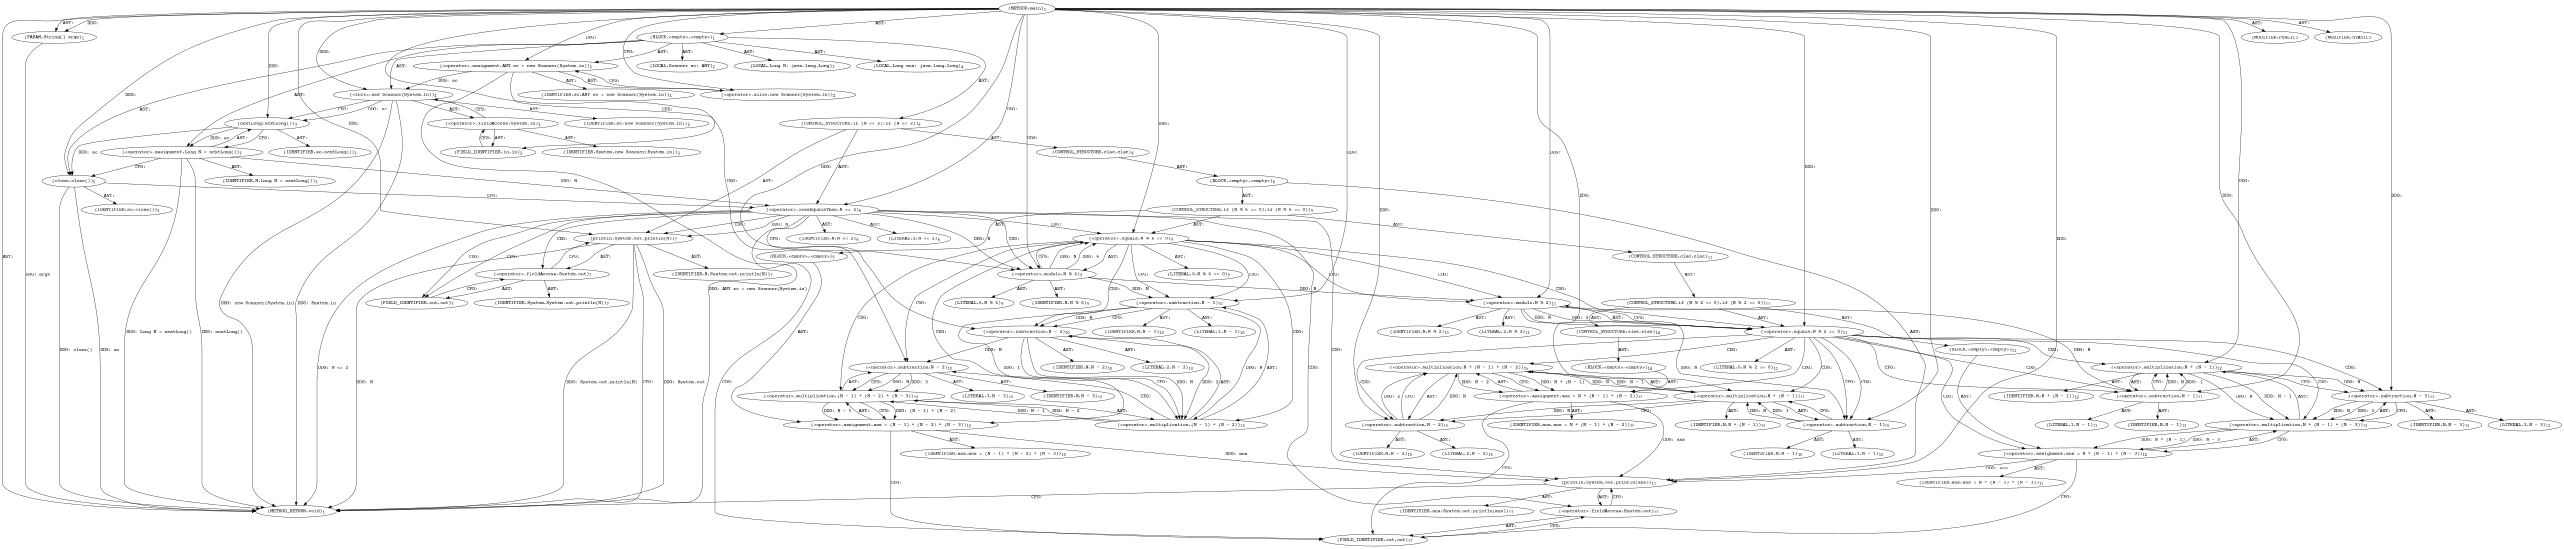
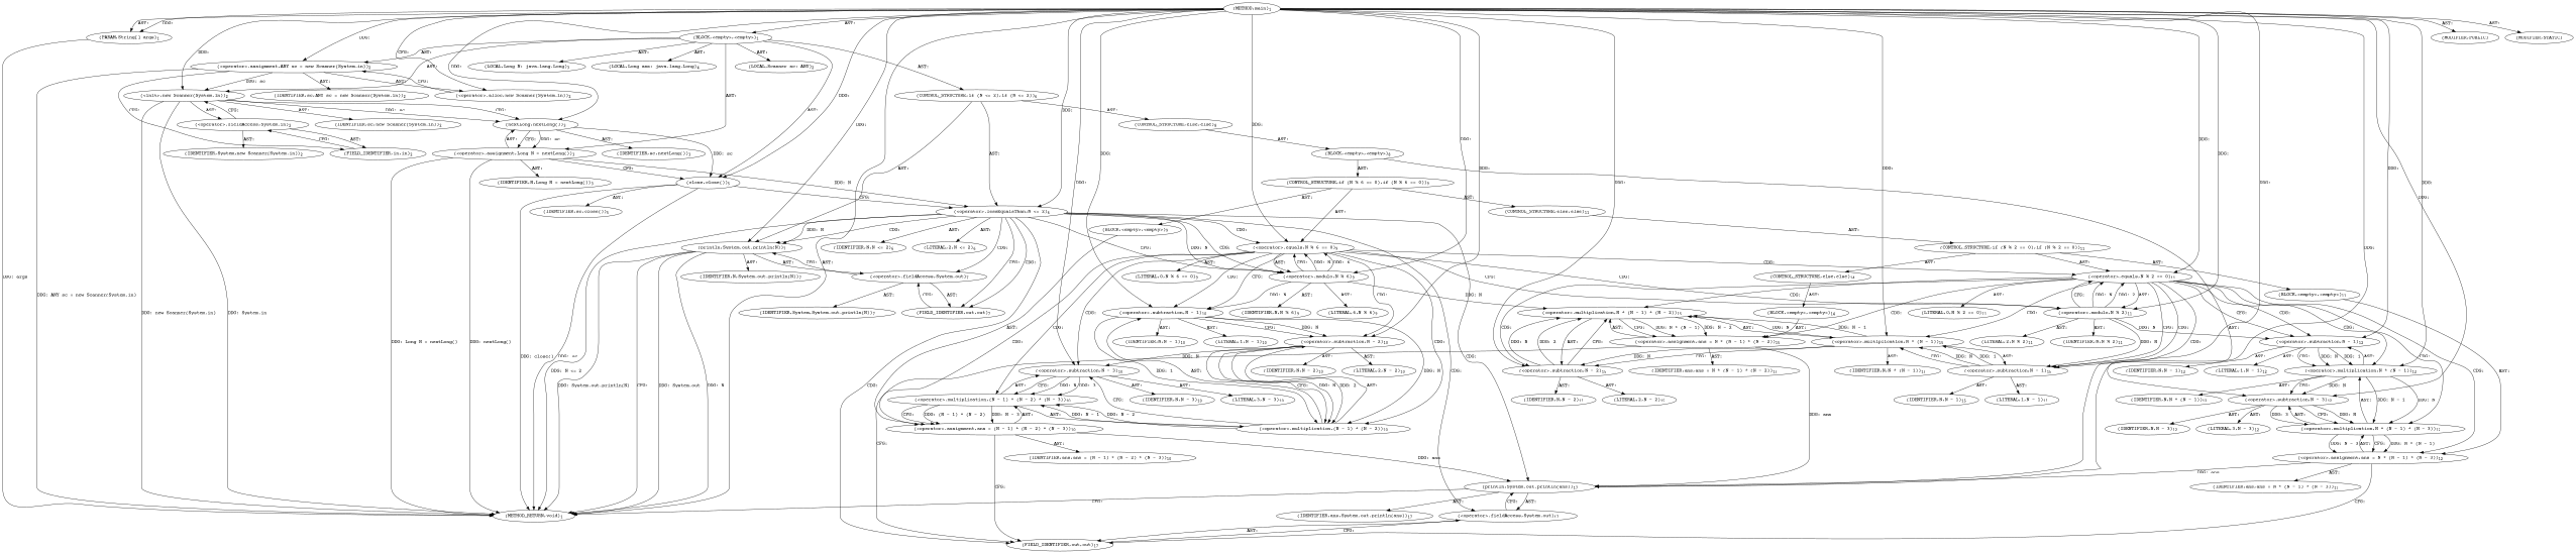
  digraph {
    fontname="Courier Prime"
    node [fontname="Courier Prime"]
    edge [fontname="Courier Prime"]
    n1 [label=<(METHOD,main)<SUB>1</SUB>>]
    n2 [label=<(PARAM,String[] args)<SUB>1</SUB>>]
    n3 [label=<(BLOCK,&lt;empty&gt;,&lt;empty&gt;)<SUB>1</SUB>>]
    n4 [label=<(&lt;operator&gt;.assignment,ANY sc = new Scanner(System.in))<SUB>2</SUB>>]
    n5 [label=<(&lt;operator&gt;.alloc,new Scanner(System.in))<SUB>2</SUB>>]
    n6 [label=<(&lt;init&gt;,new Scanner(System.in))<SUB>2</SUB>>]
    n7 [label=<(nextLong,nextLong())<SUB>3</SUB>>]
    n8 [label=<(close,close())<SUB>5</SUB>>]
    n9 [label=<(&lt;operator&gt;.lessEqualsThan,N &lt;= 2)<SUB>6</SUB>>]
    n10 [label=<(println,System.out.println(N))<SUB>7</SUB>>]
    n11 [label=<(&lt;operator&gt;.equals,N % 6 == 0)<SUB>9</SUB>>]
    n12 [label=<(&lt;operator&gt;.modulo,N % 6)<SUB>9</SUB>>]
    n13 [label=<(&lt;operator&gt;.subtraction,N - 1)<SUB>10</SUB>>]
    n14 [label=<(&lt;operator&gt;.subtraction,N - 2)<SUB>10</SUB>>]
    n15 [label=<(&lt;operator&gt;.subtraction,N - 3)<SUB>10</SUB>>]
    n16 [label=<(&lt;operator&gt;.equals,N % 2 == 0)<SUB>11</SUB>>]
    n17 [label=<(&lt;operator&gt;.modulo,N % 2)<SUB>11</SUB>>]
    n18 [label=<(&lt;operator&gt;.multiplication,N * (N - 1))<SUB>12</SUB>>]
    n19 [label=<(&lt;operator&gt;.subtraction,N - 1)<SUB>12</SUB>>]
    n20 [label=<(&lt;operator&gt;.subtraction,N - 3)<SUB>12</SUB>>]
    n21 [label=<(&lt;operator&gt;.multiplication,N * (N - 1))<SUB>15</SUB>>]
    n22 [label=<(&lt;operator&gt;.subtraction,N - 1)<SUB>15</SUB>>]
    n23 [label=<(&lt;operator&gt;.subtraction,N - 2)<SUB>15</SUB>>]
    n24 [label=<(println,System.out.println(ans))<SUB>17</SUB>>]
    n25 [label=<(MODIFIER,PUBLIC)>]
    n26 [label=<(MODIFIER,STATIC)>]
    n27 [label=<(METHOD_RETURN,void)<SUB>1</SUB>>]
    n28 [label=<(LOCAL,Scanner sc: ANY)<SUB>2</SUB>>]
    n29 [label=<(LOCAL,Long N: java.lang.Long)<SUB>3</SUB>>]
    n30 [label=<(&lt;operator&gt;.assignment,Long N = nextLong())<SUB>3</SUB>>]
    n31 [label=<(LOCAL,Long ans: java.lang.Long)<SUB>4</SUB>>]
    n32 [label=<(CONTROL_STRUCTURE,if (N &lt;= 2),if (N &lt;= 2))<SUB>6</SUB>>]
    n33 [label=<(IDENTIFIER,sc,ANY sc = new Scanner(System.in))<SUB>2</SUB>>]
    n34 [label=<(FIELD_IDENTIFIER,in,in)<SUB>2</SUB>>]
    n35 [label=<(IDENTIFIER,sc,new Scanner(System.in))<SUB>2</SUB>>]
    n36 [label=<(&lt;operator&gt;.fieldAccess,System.in)<SUB>2</SUB>>]
    n37 [label=<(IDENTIFIER,sc,nextLong())<SUB>3</SUB>>]
    n38 [label=<(IDENTIFIER,sc,close())<SUB>5</SUB>>]
    n39 [label=<(IDENTIFIER,N,N &lt;= 2)<SUB>6</SUB>>]
    n40 [label=<(LITERAL,2,N &lt;= 2)<SUB>6</SUB>>]
    n41 [label=<(&lt;operator&gt;.fieldAccess,System.out)<SUB>7</SUB>>]
    n42 [label=<(FIELD_IDENTIFIER,out,out)<SUB>7</SUB>>]
    n43 [label=<(&lt;operator&gt;.fieldAccess,System.out)<SUB>17</SUB>>]
    n44 [label=<(FIELD_IDENTIFIER,out,out)<SUB>17</SUB>>]
    n45 [label=<(IDENTIFIER,N,System.out.println(N))<SUB>7</SUB>>]
    n46 [label=<(LITERAL,0,N % 6 == 0)<SUB>9</SUB>>]
    n47 [label=<(&lt;operator&gt;.assignment,ans = (N - 1) * (N - 2) * (N - 3))<SUB>10</SUB>>]
    n48 [label=<(&lt;operator&gt;.multiplication,(N - 1) * (N - 2) * (N - 3))<SUB>10</SUB>>]
    n49 [label=<(&lt;operator&gt;.multiplication,(N - 1) * (N - 2))<SUB>10</SUB>>]
    n50 [label=<(IDENTIFIER,N,N % 6)<SUB>9</SUB>>]
    n51 [label=<(LITERAL,6,N % 6)<SUB>9</SUB>>]
    n52 [label=<(IDENTIFIER,N,N - 1)<SUB>10</SUB>>]
    n53 [label=<(LITERAL,1,N - 1)<SUB>10</SUB>>]
    n54 [label=<(IDENTIFIER,N,N - 2)<SUB>10</SUB>>]
    n55 [label=<(LITERAL,2,N - 2)<SUB>10</SUB>>]
    n56 [label=<(IDENTIFIER,N,N - 3)<SUB>10</SUB>>]
    n57 [label=<(LITERAL,3,N - 3)<SUB>10</SUB>>]
    n58 [label=<(LITERAL,0,N % 2 == 0)<SUB>11</SUB>>]
    n59 [label=<(&lt;operator&gt;.assignment,ans = N * (N - 1) * (N - 3))<SUB>12</SUB>>]
    n60 [label=<(&lt;operator&gt;.multiplication,N * (N - 1) * (N - 3))<SUB>12</SUB>>]
    n61 [label=<(&lt;operator&gt;.assignment,ans = N * (N - 1) * (N - 2))<SUB>15</SUB>>]
    n62 [label=<(&lt;operator&gt;.multiplication,N * (N - 1) * (N - 2))<SUB>15</SUB>>]
    n63 [label=<(IDENTIFIER,N,N % 2)<SUB>11</SUB>>]
    n64 [label=<(LITERAL,2,N % 2)<SUB>11</SUB>>]
    n65 [label=<(IDENTIFIER,N,N * (N - 1))<SUB>12</SUB>>]
    n66 [label=<(IDENTIFIER,N,N - 1)<SUB>12</SUB>>]
    n67 [label=<(LITERAL,1,N - 1)<SUB>12</SUB>>]
    n68 [label=<(IDENTIFIER,N,N - 3)<SUB>12</SUB>>]
    n69 [label=<(LITERAL,3,N - 3)<SUB>12</SUB>>]
    n70 [label=<(IDENTIFIER,N,N * (N - 1))<SUB>15</SUB>>]
    n71 [label=<(IDENTIFIER,N,N - 1)<SUB>15</SUB>>]
    n72 [label=<(LITERAL,1,N - 1)<SUB>15</SUB>>]
    n73 [label=<(IDENTIFIER,N,N - 2)<SUB>15</SUB>>]
    n74 [label=<(LITERAL,2,N - 2)<SUB>15</SUB>>]
    n75 [label=<(IDENTIFIER,ans,System.out.println(ans))<SUB>17</SUB>>]
    n76 [label=<(IDENTIFIER,N,Long N = nextLong())<SUB>3</SUB>>]
    n77 [label=<(CONTROL_STRUCTURE,else,else)<SUB>8</SUB>>]
    n78 [label=<(IDENTIFIER,System,new Scanner(System.in))<SUB>2</SUB>>]
    n79 [label=<(BLOCK,&lt;empty&gt;,&lt;empty&gt;)<SUB>8</SUB>>]
    n80 [label=<(IDENTIFIER,System,System.out.println(N))<SUB>7</SUB>>]
    n81 [label=<(CONTROL_STRUCTURE,if (N % 6 == 0),if (N % 6 == 0))<SUB>9</SUB>>]
    n82 [label=<(BLOCK,&lt;empty&gt;,&lt;empty&gt;)<SUB>9</SUB>>]
    n83 [label=<(CONTROL_STRUCTURE,else,else)<SUB>11</SUB>>]
    n84 [label=<(CONTROL_STRUCTURE,if (N % 2 == 0),if (N % 2 == 0))<SUB>11</SUB>>]
    n85 [label=<(IDENTIFIER,ans,ans = (N - 1) * (N - 2) * (N - 3))<SUB>10</SUB>>]
    n86 [label=<(BLOCK,&lt;empty&gt;,&lt;empty&gt;)<SUB>11</SUB>>]
    n87 [label=<(CONTROL_STRUCTURE,else,else)<SUB>14</SUB>>]
    n88 [label=<(BLOCK,&lt;empty&gt;,&lt;empty&gt;)<SUB>14</SUB>>]
    n89 [label=<(IDENTIFIER,ans,ans = N * (N - 1) * (N - 3))<SUB>19</SUB>>]
    n90 [label=<(IDENTIFIER,ans,ans = N * (N - 1) * (N - 2))<SUB>15</SUB>>]
    n1 -> n2 [label="AST: "]
    n1 -> n2 [label="DDG: "]
    n1 -> n3 [label="AST: "]
    n1 -> n4 [label="DDG: "]
    n1 -> n5 [label="CFG: "]
    n1 -> n6 [label="DDG: "]
    n1 -> n7 [label="DDG: "]
    n1 -> n8 [label="DDG: "]
    n1 -> n9 [label="DDG: "]
    n1 -> n10 [label="DDG: "]
    n1 -> n11 [label="DDG: "]
    n1 -> n12 [label="DDG: "]
    n1 -> n13 [label="DDG: "]
    n1 -> n14 [label="DDG: "]
    n1 -> n15 [label="DDG: "]
    n1 -> n16 [label="DDG: "]
    n1 -> n17 [label="DDG: "]
    n1 -> n18 [label="DDG: "]
    n1 -> n19 [label="DDG: "]
    n1 -> n20 [label="DDG: "]
    n1 -> n21 [label="DDG: "]
    n1 -> n22 [label="DDG: "]
    n1 -> n23 [label="DDG: "]
    n1 -> n24 [label="DDG: "]
    n1 -> n25 [label="AST: "]
    n1 -> n26 [label="AST: "]
    n1 -> n27 [label="AST: "]
    n2 -> n27 [label="DDG: args"]
    n3 -> n4 [label="AST: "]
    n3 -> n6 [label="AST: "]
    n3 -> n8 [label="AST: "]
    n3 -> n28 [label="AST: "]
    n3 -> n29 [label="AST: "]
    n3 -> n30 [label="AST: "]
    n3 -> n31 [label="AST: "]
    n3 -> n32 [label="AST: "]
    n4 -> n5 [label="AST: "]
    n4 -> n6 [label="DDG: sc"]
    n4 -> n27 [label="DDG: ANY sc = new Scanner(System.in)"]
    n4 -> n33 [label="AST: "]
    n4 -> n34 [label="CFG: "]
    n5 -> n4 [label="CFG: "]
    n6 -> n7 [label="CFG: "]
    n6 -> n7 [label="DDG: sc"]
    n6 -> n27 [label="DDG: System.in"]
    n6 -> n27 [label="DDG: new Scanner(System.in)"]
    n6 -> n35 [label="AST: "]
    n6 -> n36 [label="AST: "]
    n7 -> n8 [label="DDG: sc"]
    n7 -> n30 [label="CFG: "]
    n7 -> n30 [label="DDG: sc"]
    n7 -> n37 [label="AST: "]
    n8 -> n9 [label="CFG: "]
    n8 -> n27 [label="DDG: sc"]
    n8 -> n27 [label="DDG: close()"]
    n8 -> n38 [label="AST: "]
    n9 -> n10 [label="DDG: N"]
    n9 -> n10 [label="CDG: "]
    n9 -> n11 [label="CDG: "]
    n9 -> n12 [label="CFG: "]
    n9 -> n12 [label="DDG: N"]
    n9 -> n12 [label="CDG: "]
    n9 -> n24 [label="CDG: "]
    n9 -> n27 [label="DDG: N &lt;= 2"]
    n9 -> n39 [label="AST: "]
    n9 -> n40 [label="AST: "]
    n9 -> n41 [label="CDG: "]
    n9 -> n42 [label="CFG: "]
    n9 -> n42 [label="CDG: "]
    n9 -> n43 [label="CDG: "]
    n9 -> n44 [label="CDG: "]
    n10 -> n27 [label="CFG: "]
    n10 -> n27 [label="DDG: System.out"]
    n10 -> n27 [label="DDG: N"]
    n10 -> n27 [label="DDG: System.out.println(N)"]
    n10 -> n41 [label="AST: "]
    n10 -> n45 [label="AST: "]
    n11 -> n12 [label="AST: "]
    n11 -> n13 [label="CFG: "]
    n11 -> n13 [label="CDG: "]
    n11 -> n14 [label="CDG: "]
    n11 -> n15 [label="CDG: "]
    n11 -> n16 [label="CDG: "]
    n11 -> n17 [label="CFG: "]
    n11 -> n17 [label="CDG: "]
    n11 -> n46 [label="AST: "]
    n11 -> n47 [label="CDG: "]
    n11 -> n48 [label="CDG: "]
    n11 -> n49 [label="CDG: "]
    n12 -> n11 [label="CFG: "]
    n12 -> n11 [label="DDG: N"]
    n12 -> n11 [label="DDG: 6"]
    n12 -> n13 [label="DDG: N"]
-   n12 -> n17 [label="DDG: N"]
+   n12 -> n62 [label="DDG: N"]
    n12 -> n50 [label="AST: "]
    n12 -> n51 [label="AST: "]
    n13 -> n14 [label="CFG: "]
    n13 -> n14 [label="DDG: N"]
    n13 -> n49 [label="DDG: N"]
    n13 -> n49 [label="DDG: 1"]
    n13 -> n52 [label="AST: "]
    n13 -> n53 [label="AST: "]
    n14 -> n15 [label="DDG: N"]
    n14 -> n49 [label="CFG: "]
    n14 -> n49 [label="DDG: N"]
    n14 -> n49 [label="DDG: 2"]
    n14 -> n54 [label="AST: "]
    n14 -> n55 [label="AST: "]
    n15 -> n48 [label="CFG: "]
    n15 -> n48 [label="DDG: N"]
    n15 -> n48 [label="DDG: 3"]
    n15 -> n56 [label="AST: "]
    n15 -> n57 [label="AST: "]
    n16 -> n17 [label="AST: "]
    n16 -> n18 [label="CDG: "]
    n16 -> n19 [label="CFG: "]
    n16 -> n19 [label="CDG: "]
    n16 -> n20 [label="CDG: "]
    n16 -> n21 [label="CDG: "]
    n16 -> n22 [label="CFG: "]
    n16 -> n22 [label="CDG: "]
    n16 -> n23 [label="CDG: "]
    n16 -> n58 [label="AST: "]
    n16 -> n59 [label="CDG: "]
    n16 -> n60 [label="CDG: "]
    n16 -> n61 [label="CDG: "]
    n16 -> n62 [label="CDG: "]
    n17 -> n16 [label="CFG: "]
    n17 -> n16 [label="DDG: N"]
    n17 -> n16 [label="DDG: 2"]
    n17 -> n19 [label="DDG: N"]
    n17 -> n22 [label="DDG: N"]
    n17 -> n63 [label="AST: "]
    n17 -> n64 [label="AST: "]
    n18 -> n19 [label="AST: "]
    n18 -> n20 [label="CFG: "]
    n18 -> n20 [label="DDG: N"]
    n18 -> n60 [label="DDG: N"]
    n18 -> n60 [label="DDG: N - 1"]
    n18 -> n65 [label="AST: "]
    n19 -> n18 [label="CFG: "]
    n19 -> n18 [label="DDG: N"]
    n19 -> n18 [label="DDG: 1"]
    n19 -> n66 [label="AST: "]
    n19 -> n67 [label="AST: "]
    n20 -> n60 [label="CFG: "]
    n20 -> n60 [label="DDG: N"]
    n20 -> n60 [label="DDG: 3"]
    n20 -> n68 [label="AST: "]
    n20 -> n69 [label="AST: "]
    n21 -> n22 [label="AST: "]
    n21 -> n23 [label="CFG: "]
    n21 -> n23 [label="DDG: N"]
    n21 -> n62 [label="DDG: N"]
    n21 -> n62 [label="DDG: N - 1"]
    n21 -> n70 [label="AST: "]
    n22 -> n21 [label="CFG: "]
    n22 -> n21 [label="DDG: N"]
    n22 -> n21 [label="DDG: 1"]
    n22 -> n71 [label="AST: "]
    n22 -> n72 [label="AST: "]
    n23 -> n62 [label="CFG: "]
    n23 -> n62 [label="DDG: N"]
    n23 -> n62 [label="DDG: 2"]
    n23 -> n73 [label="AST: "]
    n23 -> n74 [label="AST: "]
    n24 -> n27 [label="CFG: "]
    n24 -> n43 [label="AST: "]
    n24 -> n75 [label="AST: "]
    n30 -> n7 [label="AST: "]
    n30 -> n8 [label="CFG: "]
    n30 -> n9 [label="DDG: N"]
    n30 -> n27 [label="DDG: nextLong()"]
    n30 -> n27 [label="DDG: Long N = nextLong()"]
    n30 -> n76 [label="AST: "]
    n32 -> n9 [label="AST: "]
    n32 -> n10 [label="AST: "]
    n32 -> n77 [label="AST: "]
    n34 -> n36 [label="CFG: "]
    n36 -> n6 [label="CFG: "]
    n36 -> n34 [label="AST: "]
    n36 -> n78 [label="AST: "]
    n41 -> n10 [label="CFG: "]
    n41 -> n42 [label="AST: "]
    n41 -> n80 [label="AST: "]
    n42 -> n41 [label="CFG: "]
    n43 -> n24 [label="CFG: "]
    n43 -> n44 [label="AST: "]
    n44 -> n43 [label="CFG: "]
    n47 -> n24 [label="DDG: ans"]
    n47 -> n44 [label="CFG: "]
    n47 -> n48 [label="AST: "]
    n47 -> n85 [label="AST: "]
    n48 -> n15 [label="AST: "]
    n48 -> n47 [label="CFG: "]
    n48 -> n47 [label="DDG: (N - 1) * (N - 2)"]
    n48 -> n47 [label="DDG: N - 3"]
    n48 -> n49 [label="AST: "]
    n49 -> n13 [label="AST: "]
    n49 -> n14 [label="AST: "]
    n49 -> n15 [label="CFG: "]
    n49 -> n48 [label="DDG: N - 1"]
    n49 -> n48 [label="DDG: N - 2"]
    n59 -> n24 [label="DDG: ans"]
    n59 -> n44 [label="CFG: "]
    n59 -> n60 [label="AST: "]
    n59 -> n89 [label="AST: "]
    n60 -> n18 [label="AST: "]
    n60 -> n20 [label="AST: "]
    n60 -> n59 [label="CFG: "]
    n60 -> n59 [label="DDG: N * (N - 1)"]
    n60 -> n59 [label="DDG: N - 3"]
    n61 -> n24 [label="DDG: ans"]
    n61 -> n44 [label="CFG: "]
    n61 -> n62 [label="AST: "]
    n61 -> n90 [label="AST: "]
    n62 -> n21 [label="AST: "]
    n62 -> n23 [label="AST: "]
    n62 -> n61 [label="CFG: "]
    n62 -> n61 [label="DDG: N * (N - 1)"]
    n62 -> n61 [label="DDG: N - 2"]
    n77 -> n79 [label="AST: "]
    n79 -> n24 [label="AST: "]
    n79 -> n81 [label="AST: "]
    n81 -> n11 [label="AST: "]
    n81 -> n82 [label="AST: "]
    n81 -> n83 [label="AST: "]
    n82 -> n47 [label="AST: "]
    n83 -> n84 [label="AST: "]
    n84 -> n16 [label="AST: "]
    n84 -> n86 [label="AST: "]
    n84 -> n87 [label="AST: "]
    n86 -> n59 [label="AST: "]
    n87 -> n88 [label="AST: "]
    n88 -> n61 [label="AST: "]
  }
